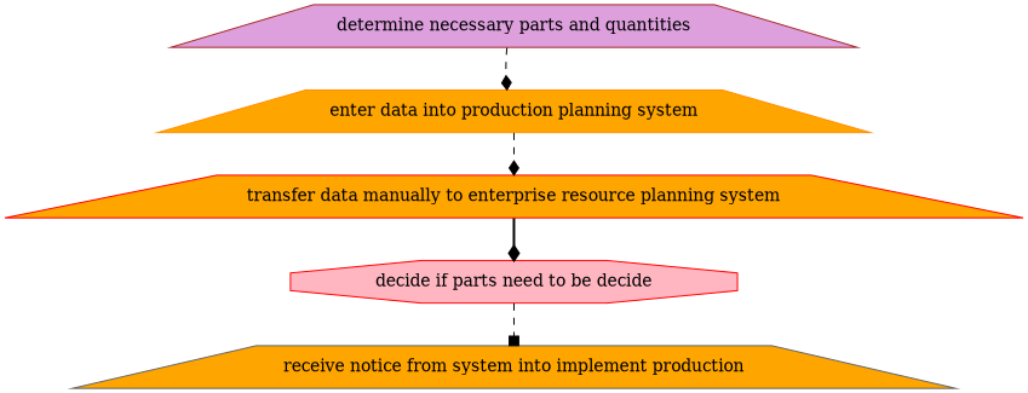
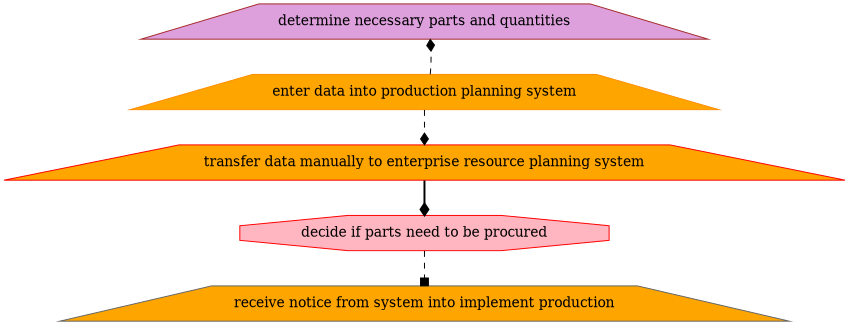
  strict digraph {
    node [color=red fillcolor=orange shape=trapezium style=filled]
    edge [arrowhead=diamond attrs="{'type': 'flow', 'label': 'flow'}" style=dashed]
    "determine necessary parts and quantities" [attrs="{'type': 'Activity', 'label': 'determine necessary parts and quantities'}" color=brown fillcolor=plum]
    "enter data into production planning system" [attrs="{'type': 'Activity', 'label': 'enter data into production planning system'}" color=darkorange]
    "transfer data manually to enterprise resource planning system" [attrs="{'type': 'Activity', 'label': 'transfer data manually to enterprise resource planning system'}"]
-   "decide if parts need to be procured" [attrs="{'type': 'Activity', 'label': 'decide if parts need to be procured'}" fillcolor=lightpink shape=octagon label="decide if parts need to be decide"]
+   "decide if parts need to be procured" [attrs="{'type': 'Activity', 'label': 'decide if parts need to be procured'}" fillcolor=lightpink shape=octagon]
    n5 [attrs="{'type': 'Activity', 'label': 'receive notice from system and implement production'}" color=gray40 label="receive notice from system into implement production"]
-   "determine necessary parts and quantities" -> "enter data into production planning system"
+   "enter data into production planning system" -> "determine necessary parts and quantities"
    "enter data into production planning system" -> "transfer data manually to enterprise resource planning system"
    "transfer data manually to enterprise resource planning system" -> "decide if parts need to be procured" [style=bold]
    "decide if parts need to be procured" -> n5 [arrowhead=box]
  }
